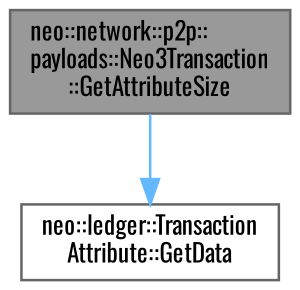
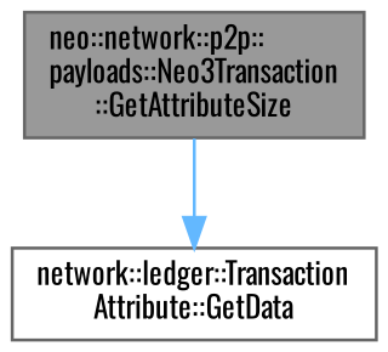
  digraph {
    rankdir=TB
    fontname=Oswald
    node [fontname=Oswald fontsize=10 shape=box style=filled]
    n1 [color=gray40 fillcolor=grey60 fontcolor=black height=0.2 label="neo::network::p2p::\lpayloads::Neo3Transaction\l::GetAttributeSize" width=0.4]
-   n2 [color=grey40 fillcolor=white height=0.2 label="neo::ledger::Transaction\lAttribute::GetData" width=0.4]
+   n2 [color=grey40 fillcolor=white height=0.2 label="network::ledger::Transaction\lAttribute::GetData" width=0.4]
    n1 -> n2 [color=steelblue1 fontname=Oswald fontsize=10 labelfontname=Helvetica labelfontsize=10 style=solid]
  }
